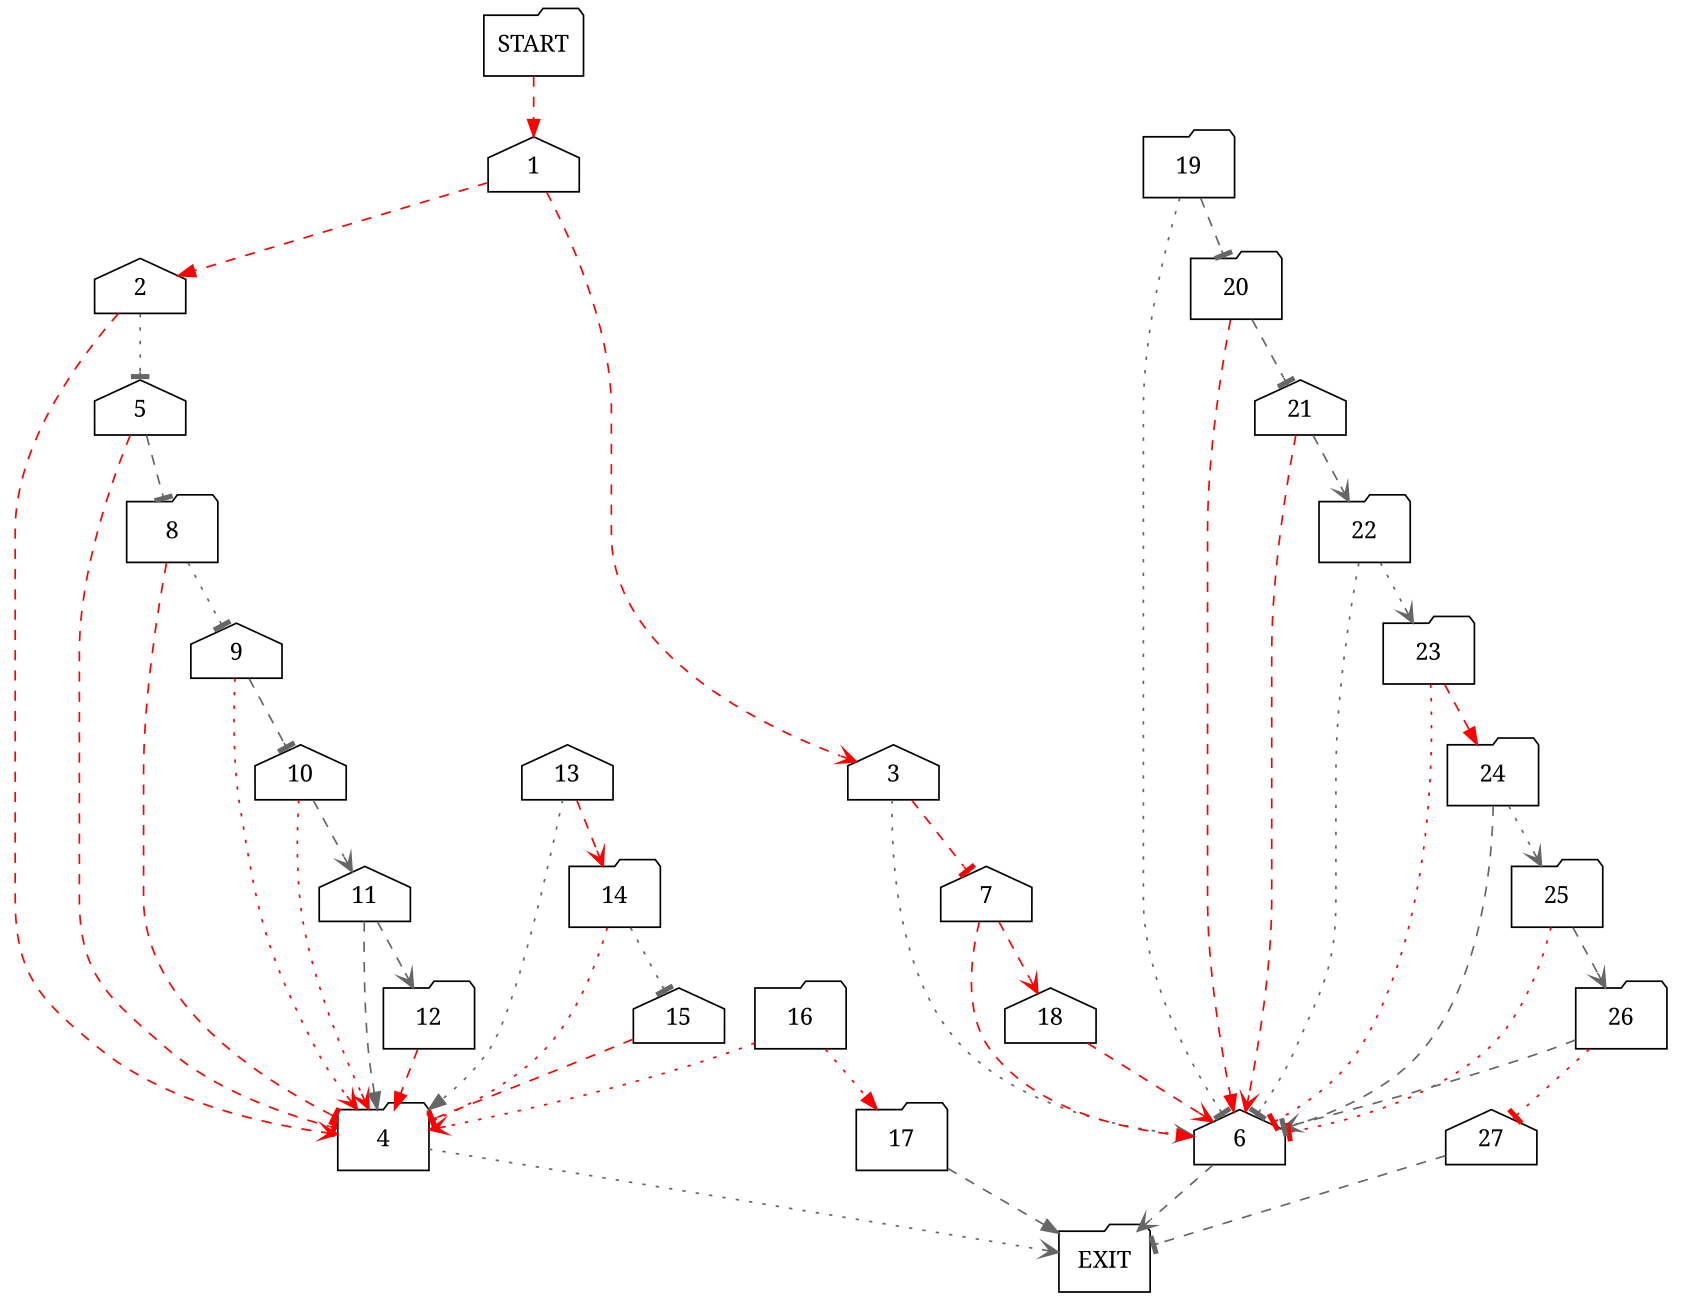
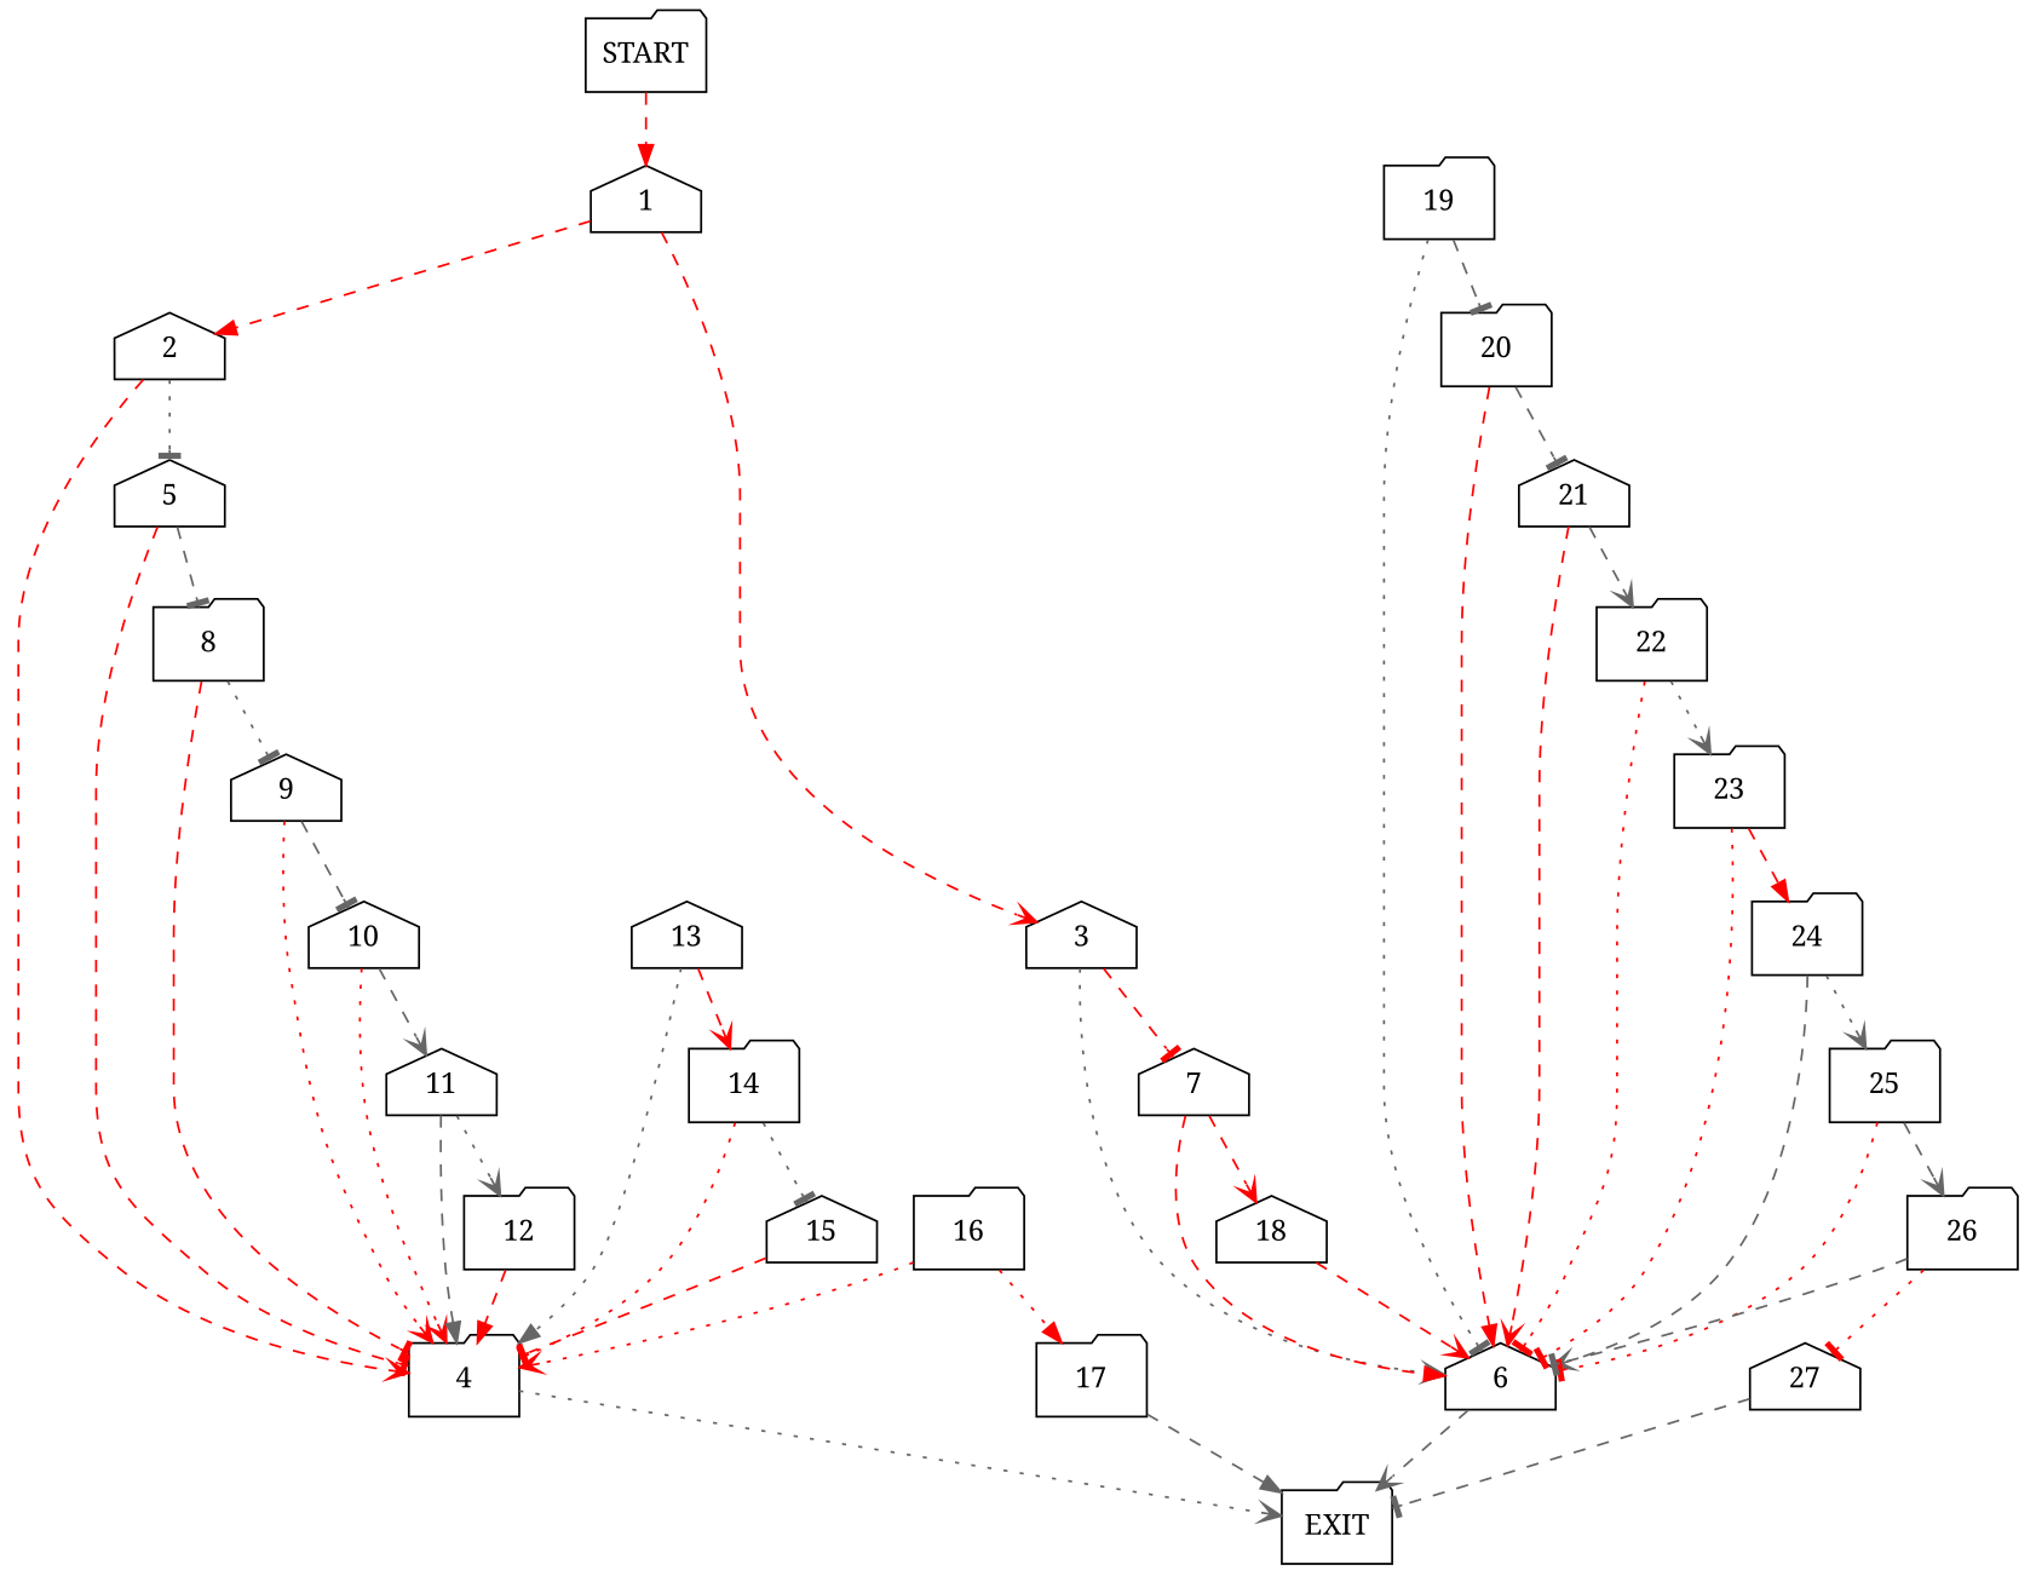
  digraph {
    fontname="Noto Serif"
    node [fontname="Noto Serif" shape=folder]
    edge [arrowhead=vee color=red fontname="Noto Serif" style=dashed]
    n1 [label=START]
    1 [shape=house]
    2 [shape=house]
    3 [shape=house]
    n5 [label=EXIT]
    4
    5 [shape=house]
    6 [shape=house]
    7 [shape=house]
    8
    18 [shape=house]
    9 [shape=house]
    10 [shape=house]
    11 [shape=house]
    12
    13 [shape=house]
    14
    15 [shape=house]
    16
    17
    19
    20
    21 [shape=house]
    22
    23
    24
    25
    26
    27 [shape=house]
    n1 -> 1 [arrowhead=normal]
    1 -> 2 [arrowhead=normal]
    1 -> 3
    2 -> 4
    2 -> 5 [arrowhead=tee color=gray40 style=dotted]
    3 -> 6 [color=gray40 style=dotted]
    3 -> 7 [arrowhead=tee]
    4 -> n5 [color=gray40 style=dotted]
    5 -> 4 [arrowhead=tee]
    5 -> 8 [arrowhead=tee color=gray40]
    6 -> n5 [color=gray40]
    7 -> 6 [arrowhead=normal]
    7 -> 18
    8 -> 4 [arrowhead=tee]
    8 -> 9 [arrowhead=tee color=gray40 style=dotted]
    18 -> 6
    9 -> 4 [style=dotted]
    9 -> 10 [arrowhead=tee color=gray40]
    10 -> 4 [style=dotted]
    10 -> 11 [color=gray40]
    11 -> 4 [arrowhead=normal color=gray40]
-   11 -> 12 [color=gray40]
+   11 -> 12 [color=gray40 style=dotted]
    12 -> 4 [arrowhead=normal]
    13 -> 4 [arrowhead=normal color=gray40 style=dotted]
    13 -> 14
    14 -> 4 [arrowhead=tee style=dotted]
    14 -> 15 [arrowhead=tee color=gray40 style=dotted]
    15 -> 4 [arrowhead=tee]
    16 -> 4 [style=dotted]
    16 -> 17 [arrowhead=normal style=dotted]
    17 -> n5 [arrowhead=normal color=gray40]
    19 -> 6 [arrowhead=tee color=gray40 style=dotted]
    19 -> 20 [arrowhead=tee color=gray40]
    20 -> 6 [arrowhead=normal]
    20 -> 21 [arrowhead=tee color=gray40]
    21 -> 6
    21 -> 22 [color=gray40]
-   22 -> 6 [arrowhead=tee color=gray40 style=dotted]
+   22 -> 6 [arrowhead=tee style=dotted]
    22 -> 23 [color=gray40 style=dotted]
    23 -> 6 [arrowhead=tee style=dotted]
    23 -> 24 [arrowhead=normal]
    24 -> 6 [color=gray40]
    24 -> 25 [color=gray40 style=dotted]
    25 -> 6 [arrowhead=tee style=dotted]
    25 -> 26 [color=gray40]
    26 -> 6 [arrowhead=tee color=gray40]
    26 -> 27 [arrowhead=tee style=dotted]
    27 -> n5 [arrowhead=tee color=gray40]
  }
